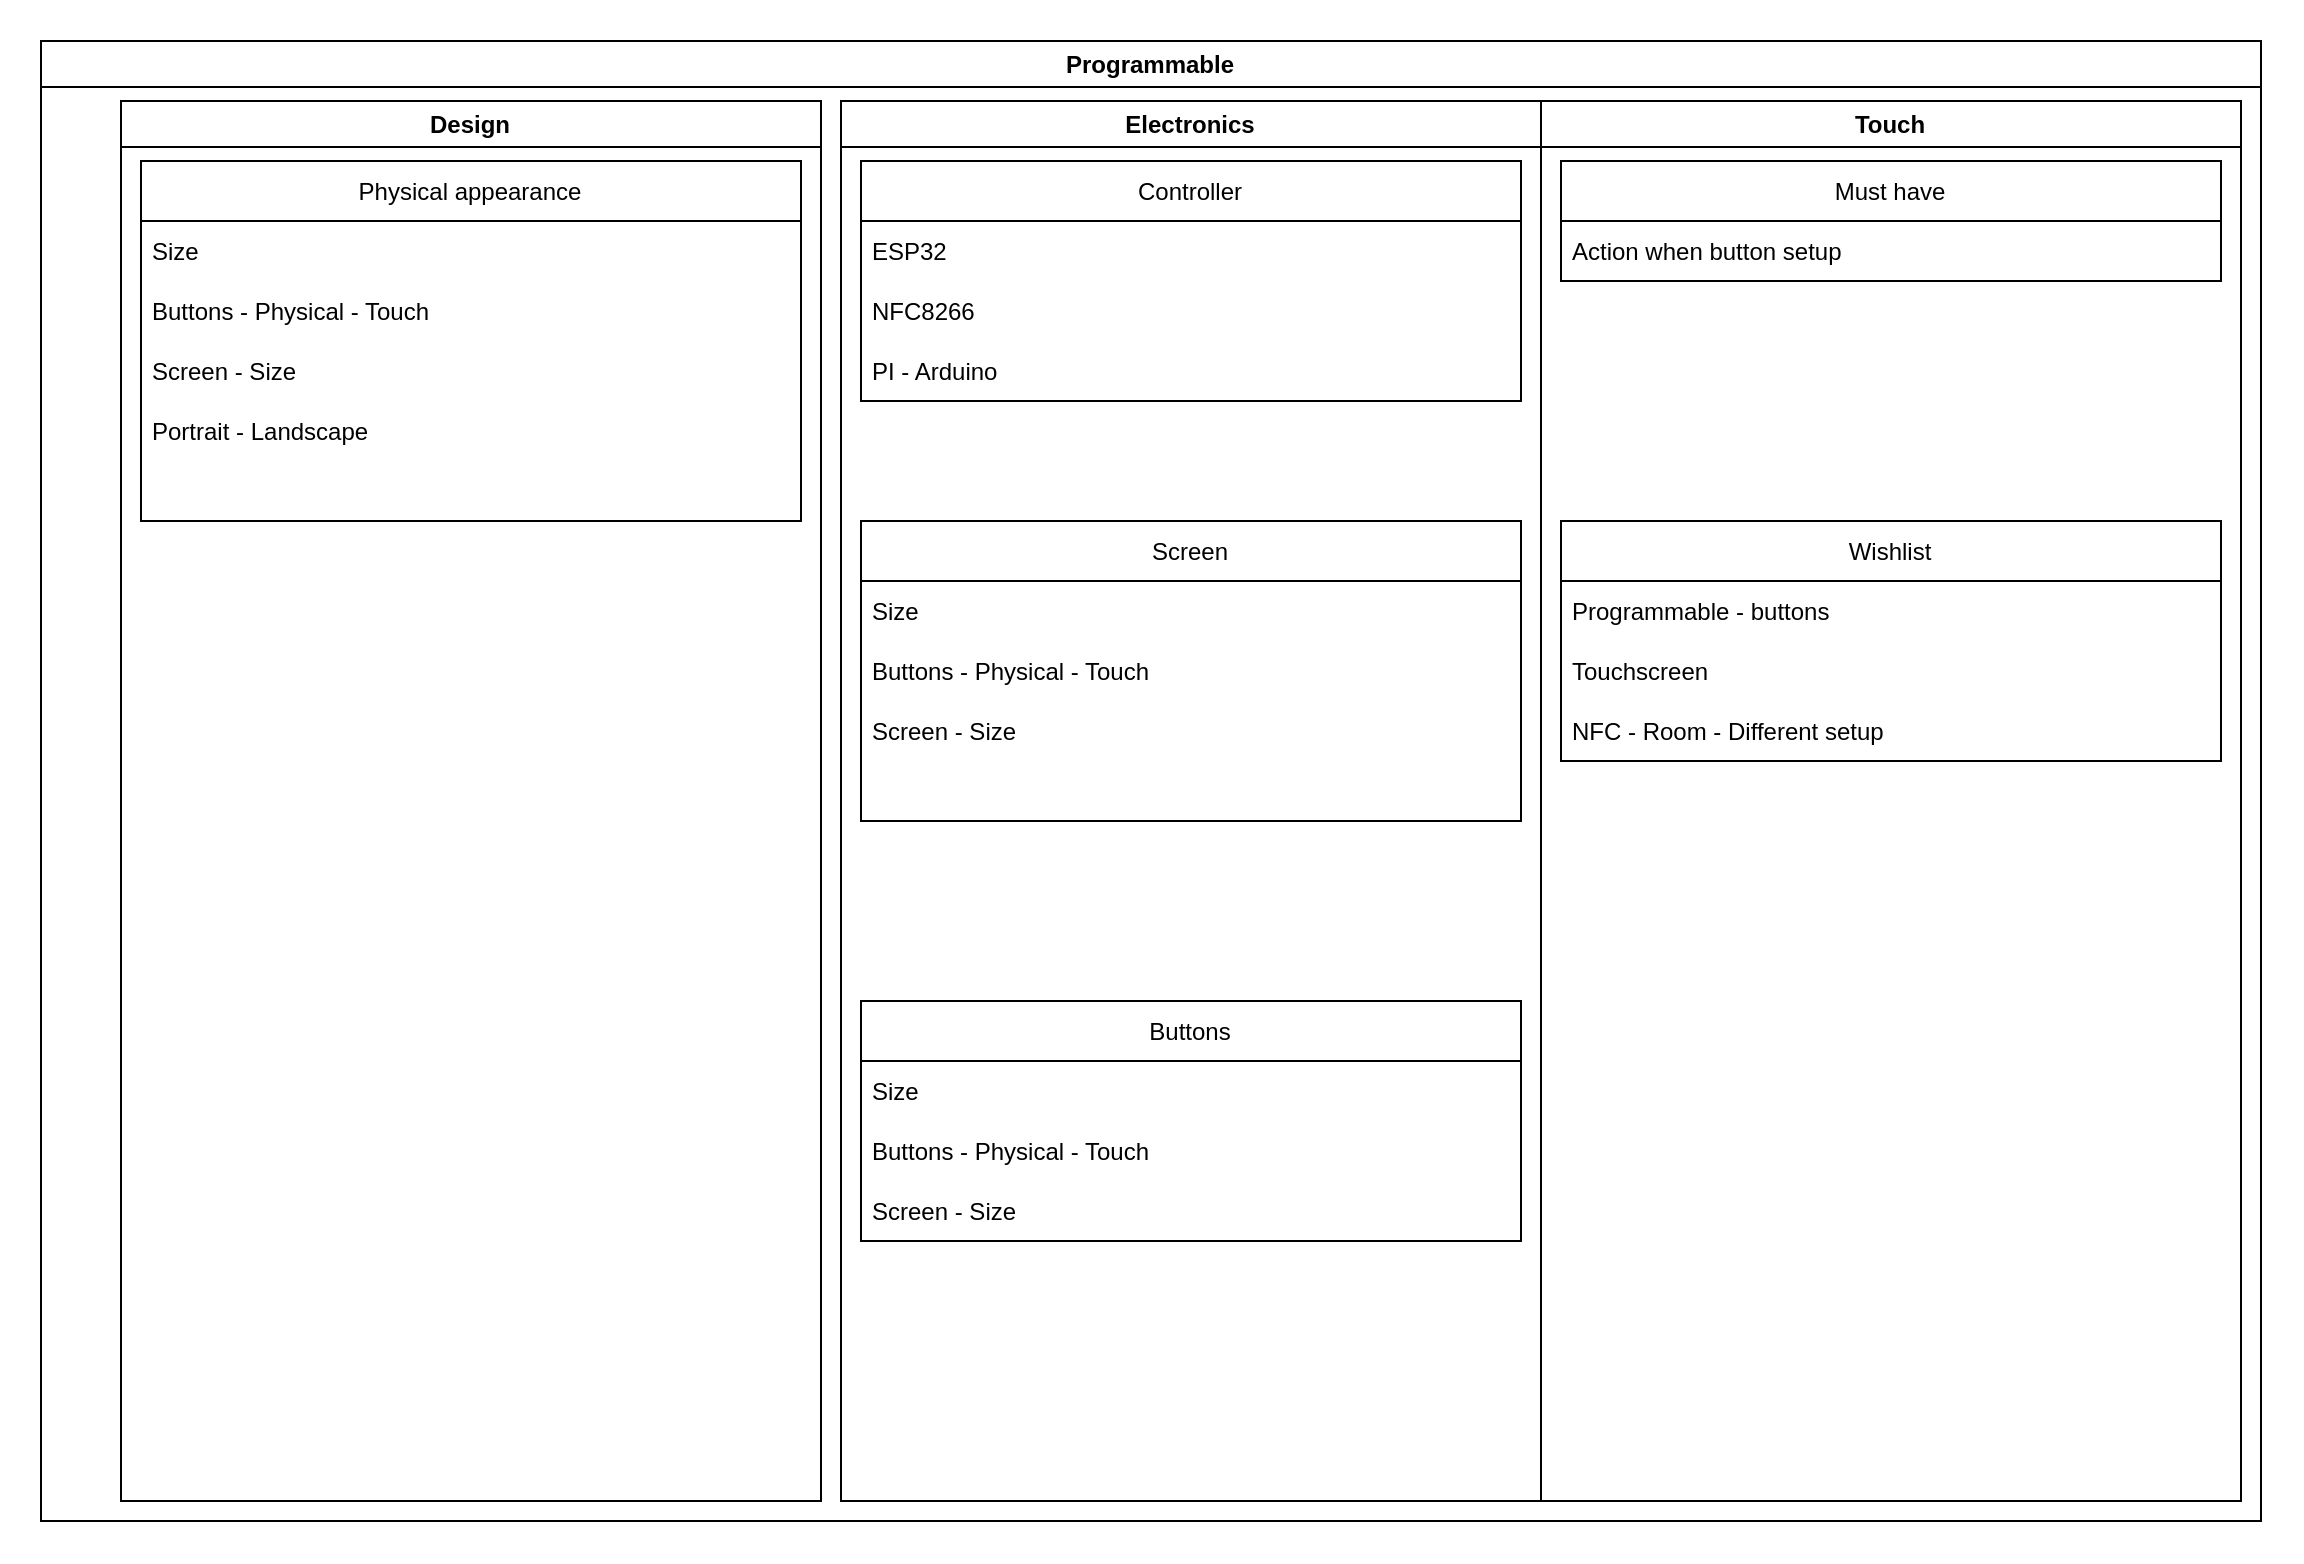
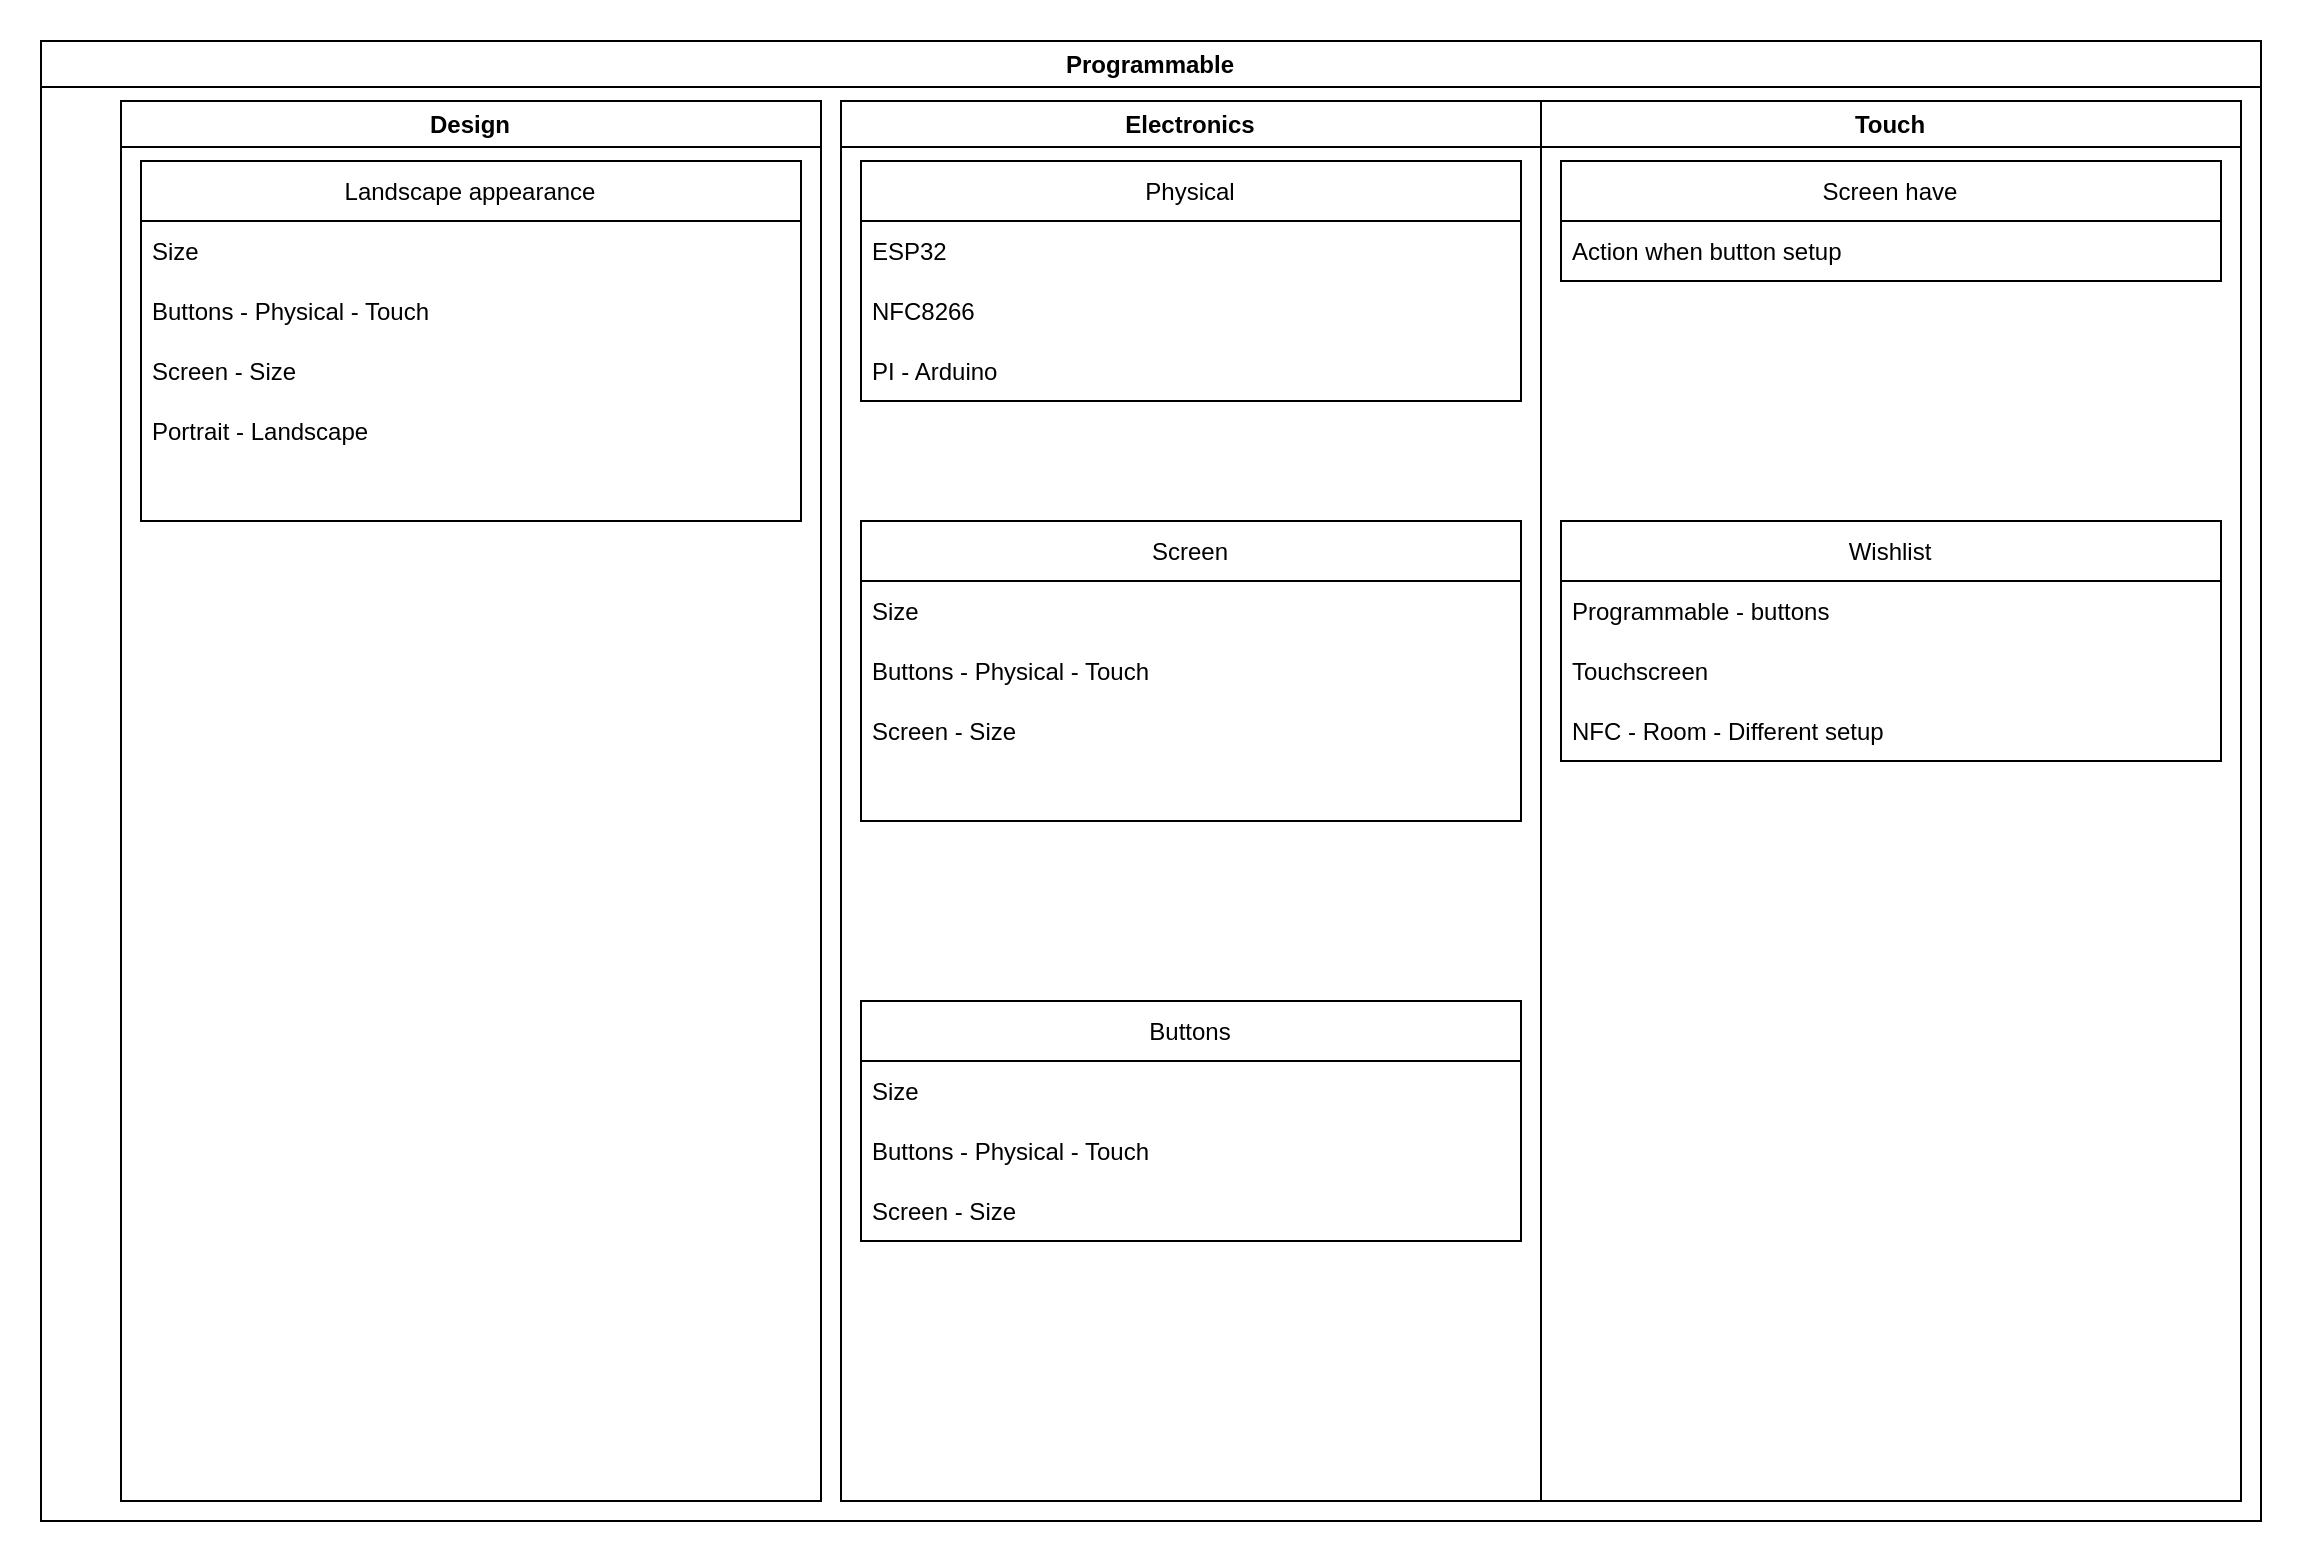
  <mxCell id="0" />
  <mxCell id="1" parent="0" />
  <mxCell id="2" value="Programmable" style="swimlane;glass=0;" parent="1" vertex="1"><mxGeometry x="20" y="20" width="1110" height="740" as="geometry"><mxRectangle x="40" y="10" width="150" height="23" as="alternateBounds" /></mxGeometry></mxCell>
  <mxCell id="3" value="Design" style="swimlane;glass=0;" parent="2" vertex="1"><mxGeometry x="40" y="30" width="350" height="700" as="geometry" /></mxCell>
- <mxCell id="4" value="Physical appearance" style="swimlane;fontStyle=0;childLayout=stackLayout;horizontal=1;startSize=30;horizontalStack=0;resizeParent=1;resizeParentMax=0;resizeLast=0;collapsible=1;marginBottom=0;glass=0;" parent="3" vertex="1"><mxGeometry x="10" y="30" width="330" height="180" as="geometry" /></mxCell>
+ <mxCell id="4" value="Landscape appearance" style="swimlane;fontStyle=0;childLayout=stackLayout;horizontal=1;startSize=30;horizontalStack=0;resizeParent=1;resizeParentMax=0;resizeLast=0;collapsible=1;marginBottom=0;glass=0;" parent="3" vertex="1"><mxGeometry x="10" y="30" width="330" height="180" as="geometry" /></mxCell>
  <mxCell id="5" value="Size" style="text;strokeColor=none;fillColor=none;align=left;verticalAlign=middle;spacingLeft=4;spacingRight=4;overflow=hidden;points=[[0,0.5],[1,0.5]];portConstraint=eastwest;rotatable=0;glass=0;" parent="4" vertex="1"><mxGeometry y="30" width="330" height="30" as="geometry" /></mxCell>
  <mxCell id="6" value="Buttons - Physical - Touch" style="text;strokeColor=none;fillColor=none;align=left;verticalAlign=middle;spacingLeft=4;spacingRight=4;overflow=hidden;points=[[0,0.5],[1,0.5]];portConstraint=eastwest;rotatable=0;glass=0;" parent="4" vertex="1"><mxGeometry y="60" width="330" height="30" as="geometry" /></mxCell>
  <mxCell id="7" value="Screen - Size" style="text;strokeColor=none;fillColor=none;align=left;verticalAlign=middle;spacingLeft=4;spacingRight=4;overflow=hidden;points=[[0,0.5],[1,0.5]];portConstraint=eastwest;rotatable=0;glass=0;" parent="4" vertex="1"><mxGeometry y="90" width="330" height="30" as="geometry" /></mxCell>
  <mxCell id="8" value="Portrait - Landscape" style="text;strokeColor=none;fillColor=none;align=left;verticalAlign=middle;spacingLeft=4;spacingRight=4;overflow=hidden;points=[[0,0.5],[1,0.5]];portConstraint=eastwest;rotatable=0;glass=0;" parent="4" vertex="1"><mxGeometry y="120" width="330" height="30" as="geometry" /></mxCell>
  <mxCell id="9" style="text;strokeColor=none;fillColor=none;align=left;verticalAlign=middle;spacingLeft=4;spacingRight=4;overflow=hidden;points=[[0,0.5],[1,0.5]];portConstraint=eastwest;rotatable=0;glass=0;" parent="4" vertex="1"><mxGeometry y="150" width="330" height="30" as="geometry" /></mxCell>
  <mxCell id="10" value="Electronics" style="swimlane;glass=0;" parent="2" vertex="1"><mxGeometry x="400" y="30" width="350" height="700" as="geometry" /></mxCell>
  <mxCell id="11" value="Screen" style="swimlane;fontStyle=0;childLayout=stackLayout;horizontal=1;startSize=30;horizontalStack=0;resizeParent=1;resizeParentMax=0;resizeLast=0;collapsible=1;marginBottom=0;glass=0;" parent="10" vertex="1"><mxGeometry x="10" y="210" width="330" height="150" as="geometry" /></mxCell>
  <mxCell id="12" value="Size" style="text;strokeColor=none;fillColor=none;align=left;verticalAlign=middle;spacingLeft=4;spacingRight=4;overflow=hidden;points=[[0,0.5],[1,0.5]];portConstraint=eastwest;rotatable=0;glass=0;" parent="11" vertex="1"><mxGeometry y="30" width="330" height="30" as="geometry" /></mxCell>
  <mxCell id="13" value="Buttons - Physical - Touch" style="text;strokeColor=none;fillColor=none;align=left;verticalAlign=middle;spacingLeft=4;spacingRight=4;overflow=hidden;points=[[0,0.5],[1,0.5]];portConstraint=eastwest;rotatable=0;glass=0;" parent="11" vertex="1"><mxGeometry y="60" width="330" height="30" as="geometry" /></mxCell>
  <mxCell id="14" value="Screen - Size" style="text;strokeColor=none;fillColor=none;align=left;verticalAlign=middle;spacingLeft=4;spacingRight=4;overflow=hidden;points=[[0,0.5],[1,0.5]];portConstraint=eastwest;rotatable=0;glass=0;" parent="11" vertex="1"><mxGeometry y="90" width="330" height="30" as="geometry" /></mxCell>
  <mxCell id="15" style="text;strokeColor=none;fillColor=none;align=left;verticalAlign=middle;spacingLeft=4;spacingRight=4;overflow=hidden;points=[[0,0.5],[1,0.5]];portConstraint=eastwest;rotatable=0;glass=0;" parent="11" vertex="1"><mxGeometry y="120" width="330" height="30" as="geometry" /></mxCell>
  <mxCell id="16" value="Buttons" style="swimlane;fontStyle=0;childLayout=stackLayout;horizontal=1;startSize=30;horizontalStack=0;resizeParent=1;resizeParentMax=0;resizeLast=0;collapsible=1;marginBottom=0;glass=0;" parent="10" vertex="1"><mxGeometry x="10" y="450" width="330" height="120" as="geometry" /></mxCell>
  <mxCell id="17" value="Size" style="text;strokeColor=none;fillColor=none;align=left;verticalAlign=middle;spacingLeft=4;spacingRight=4;overflow=hidden;points=[[0,0.5],[1,0.5]];portConstraint=eastwest;rotatable=0;glass=0;" parent="16" vertex="1"><mxGeometry y="30" width="330" height="30" as="geometry" /></mxCell>
  <mxCell id="18" value="Buttons - Physical - Touch" style="text;strokeColor=none;fillColor=none;align=left;verticalAlign=middle;spacingLeft=4;spacingRight=4;overflow=hidden;points=[[0,0.5],[1,0.5]];portConstraint=eastwest;rotatable=0;glass=0;" parent="16" vertex="1"><mxGeometry y="60" width="330" height="30" as="geometry" /></mxCell>
  <mxCell id="19" value="Screen - Size" style="text;strokeColor=none;fillColor=none;align=left;verticalAlign=middle;spacingLeft=4;spacingRight=4;overflow=hidden;points=[[0,0.5],[1,0.5]];portConstraint=eastwest;rotatable=0;glass=0;" parent="16" vertex="1"><mxGeometry y="90" width="330" height="30" as="geometry" /></mxCell>
  <mxCell id="20" value="Touch" style="swimlane;glass=0;" parent="2" vertex="1"><mxGeometry x="750" y="30" width="350" height="700" as="geometry" /></mxCell>
- <mxCell id="21" value="Must have" style="swimlane;fontStyle=0;childLayout=stackLayout;horizontal=1;startSize=30;horizontalStack=0;resizeParent=1;resizeParentMax=0;resizeLast=0;collapsible=1;marginBottom=0;glass=0;" parent="20" vertex="1"><mxGeometry x="10" y="30" width="330" height="60" as="geometry" /></mxCell>
+ <mxCell id="21" value="Screen have" style="swimlane;fontStyle=0;childLayout=stackLayout;horizontal=1;startSize=30;horizontalStack=0;resizeParent=1;resizeParentMax=0;resizeLast=0;collapsible=1;marginBottom=0;glass=0;" parent="20" vertex="1"><mxGeometry x="10" y="30" width="330" height="60" as="geometry" /></mxCell>
  <mxCell id="22" value="Action when button setup" style="text;strokeColor=none;fillColor=none;align=left;verticalAlign=middle;spacingLeft=4;spacingRight=4;overflow=hidden;points=[[0,0.5],[1,0.5]];portConstraint=eastwest;rotatable=0;glass=0;" parent="21" vertex="1"><mxGeometry y="30" width="330" height="30" as="geometry" /></mxCell>
- <mxCell id="23" value="Controller" style="swimlane;fontStyle=0;childLayout=stackLayout;horizontal=1;startSize=30;horizontalStack=0;resizeParent=1;resizeParentMax=0;resizeLast=0;collapsible=1;marginBottom=0;glass=0;" parent="1" vertex="1"><mxGeometry x="430" y="80" width="330" height="120" as="geometry" /></mxCell>
+ <mxCell id="23" value="Physical" style="swimlane;fontStyle=0;childLayout=stackLayout;horizontal=1;startSize=30;horizontalStack=0;resizeParent=1;resizeParentMax=0;resizeLast=0;collapsible=1;marginBottom=0;glass=0;" parent="1" vertex="1"><mxGeometry x="430" y="80" width="330" height="120" as="geometry" /></mxCell>
  <mxCell id="24" value="ESP32" style="text;strokeColor=none;fillColor=none;align=left;verticalAlign=middle;spacingLeft=4;spacingRight=4;overflow=hidden;points=[[0,0.5],[1,0.5]];portConstraint=eastwest;rotatable=0;glass=0;" parent="23" vertex="1"><mxGeometry y="30" width="330" height="30" as="geometry" /></mxCell>
  <mxCell id="25" value="NFC8266" style="text;strokeColor=none;fillColor=none;align=left;verticalAlign=middle;spacingLeft=4;spacingRight=4;overflow=hidden;points=[[0,0.5],[1,0.5]];portConstraint=eastwest;rotatable=0;glass=0;" parent="23" vertex="1"><mxGeometry y="60" width="330" height="30" as="geometry" /></mxCell>
  <mxCell id="26" value="PI - Arduino" style="text;strokeColor=none;fillColor=none;align=left;verticalAlign=middle;spacingLeft=4;spacingRight=4;overflow=hidden;points=[[0,0.5],[1,0.5]];portConstraint=eastwest;rotatable=0;glass=0;" parent="23" vertex="1"><mxGeometry y="90" width="330" height="30" as="geometry" /></mxCell>
  <mxCell id="27" value="Wishlist" style="swimlane;fontStyle=0;childLayout=stackLayout;horizontal=1;startSize=30;horizontalStack=0;resizeParent=1;resizeParentMax=0;resizeLast=0;collapsible=1;marginBottom=0;glass=0;" parent="1" vertex="1"><mxGeometry x="780" y="260" width="330" height="120" as="geometry" /></mxCell>
  <mxCell id="28" value="Programmable - buttons" style="text;strokeColor=none;fillColor=none;align=left;verticalAlign=middle;spacingLeft=4;spacingRight=4;overflow=hidden;points=[[0,0.5],[1,0.5]];portConstraint=eastwest;rotatable=0;glass=0;" parent="27" vertex="1"><mxGeometry y="30" width="330" height="30" as="geometry" /></mxCell>
  <mxCell id="29" value="Touchscreen" style="text;strokeColor=none;fillColor=none;align=left;verticalAlign=middle;spacingLeft=4;spacingRight=4;overflow=hidden;points=[[0,0.5],[1,0.5]];portConstraint=eastwest;rotatable=0;glass=0;" parent="27" vertex="1"><mxGeometry y="60" width="330" height="30" as="geometry" /></mxCell>
  <mxCell id="30" value="NFC - Room - Different setup" style="text;strokeColor=none;fillColor=none;align=left;verticalAlign=middle;spacingLeft=4;spacingRight=4;overflow=hidden;points=[[0,0.5],[1,0.5]];portConstraint=eastwest;rotatable=0;glass=0;" parent="27" vertex="1"><mxGeometry y="90" width="330" height="30" as="geometry" /></mxCell>
